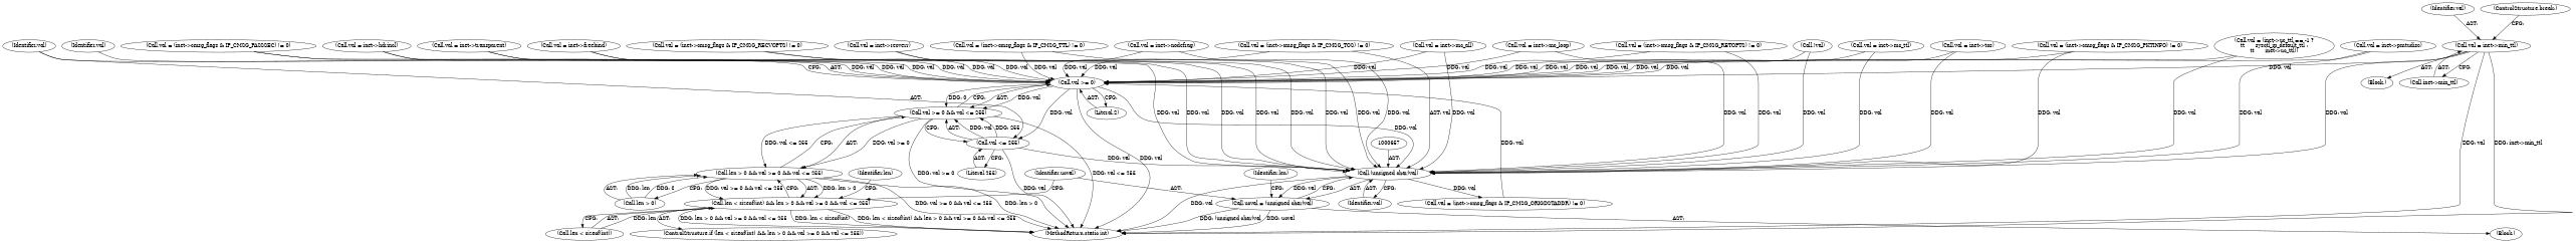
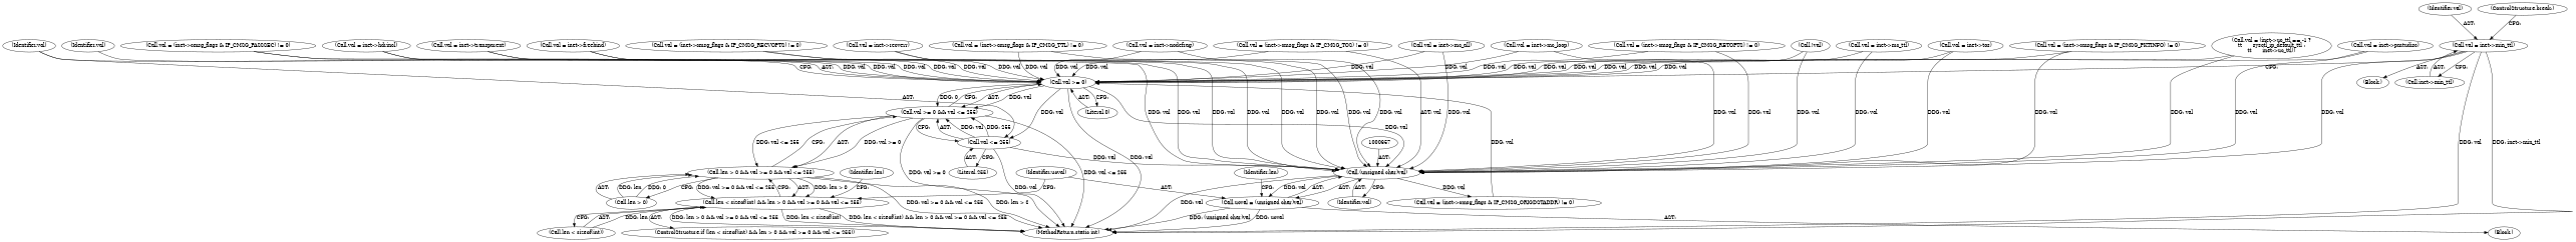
  digraph {
    n1 [label="(Call,val = inet->min_ttl)"]
    n2 [label="(Call,val >= 0)"]
    n3 [label="(Call,(unsigned char)val)"]
    n4 [label="(MethodReturn,static int)"]
    n5 [label="(Block,)"]
    n6 [label="(Call,inet->min_ttl)"]
    n7 [label="(Call,val >= 0 && val <= 255)"]
    n8 [label="(Call,val <= 255)"]
-   n9 [label="(Literal,2)"]
+   n9 [label="(Literal,0)"]
    n10 [label="(Call,ucval = (unsigned char)val)"]
    n11 [label="(Identifier,val)"]
    n12 [label="(Call,val = (inet->cmsg_flags & IP_CMSG_ORIGDSTADDR) != 0)"]
    n13 [label="(Call,len > 0 && val >= 0 && val <= 255)"]
    n14 [label="(Literal,255)"]
    n15 [label="(Call,len < sizeof(int) && len > 0 && val >= 0 && val <= 255)"]
    n16 [label="(Call,len > 0)"]
    n17 [label="(Call,len < sizeof(int))"]
    n18 [label="(ControlStructure,if (len < sizeof(int) && len > 0 && val >= 0 && val <= 255))"]
    n19 [label="(Block,)"]
    n20 [label="(Call,val = inet->pmtudisc)"]
    n21 [label="(Call,val = inet->mc_ttl)"]
    n22 [label="(Call,val = (inet->cmsg_flags & IP_CMSG_RECVOPTS) != 0)"]
    n23 [label="(Call,val = (inet->cmsg_flags & IP_CMSG_RETOPTS) != 0)"]
    n24 [label="(Identifier,val)"]
    n25 [label="(Call,val = inet->tos)"]
    n26 [label="(Call,val = (inet->cmsg_flags & IP_CMSG_TTL) != 0)"]
    n27 [label="(Call,val = inet->mc_all)"]
    n28 [label="(Identifier,len)"]
    n29 [label="(Call,!val)"]
    n30 [label="(ControlStructure,break;)"]
    n31 [label="(Identifier,val)"]
    n32 [label="(Call,val = (inet->cmsg_flags & IP_CMSG_PKTINFO) != 0)"]
    n33 [label="(Call,val = (inet->uc_ttl == -1 ?\n\t\t       sysctl_ip_default_ttl :\n\t\t       inet->uc_ttl))"]
    n34 [label="(Call,val = inet->nodefrag)"]
    n35 [label="(Call,val = inet->mc_loop)"]
    n36 [label="(Identifier,ucval)"]
    n37 [label="(Call,val = (inet->cmsg_flags & IP_CMSG_PASSSEC) != 0)"]
    n38 [label="(Call,val = inet->hdrincl)"]
    n39 [label="(Identifier,val)"]
    n40 [label="(Call,val = inet->transparent)"]
    n41 [label="(Identifier,len)"]
    n42 [label="(Call,val = inet->freebind)"]
    n43 [label="(Call,val = inet->recverr)"]
    n44 [label="(Call,val = (inet->cmsg_flags & IP_CMSG_TOS) != 0)"]
    1000657
-   n1 -> n2 [label="DDG: val"]
+   n1 -> n2 [label="CFG: "]
    n1 -> n3 [label="DDG: val"]
    n1 -> n4 [label="DDG: val"]
    n1 -> n4 [label="DDG: inet->min_ttl"]
    n1 -> n5 [label="AST: "]
    n1 -> n6 [label="CFG: "]
    n2 -> n3 [label="DDG: val"]
    n2 -> n4 [label="DDG: val"]
    n2 -> n7 [label="AST: "]
    n2 -> n7 [label="DDG: val"]
    n2 -> n7 [label="DDG: 0"]
    n2 -> n8 [label="DDG: val"]
    n2 -> n9 [label="CFG: "]
    n3 -> n4 [label="DDG: val"]
    n3 -> n10 [label="AST: "]
    n3 -> n10 [label="DDG: val"]
    n3 -> n11 [label="CFG: "]
    n3 -> n12 [label="DDG: val"]
    n6 -> n1 [label="AST: "]
    n7 -> n2 [label="CFG: "]
    n7 -> n4 [label="DDG: val >= 0"]
    n7 -> n4 [label="DDG: val <= 255"]
    n7 -> n8 [label="CFG: "]
    n7 -> n13 [label="AST: "]
    n7 -> n13 [label="DDG: val >= 0"]
    n7 -> n13 [label="DDG: val <= 255"]
    n8 -> n3 [label="DDG: val"]
    n8 -> n4 [label="DDG: val"]
    n8 -> n7 [label="AST: "]
    n8 -> n7 [label="DDG: val"]
    n8 -> n7 [label="DDG: 255"]
    n8 -> n14 [label="CFG: "]
    n9 -> n2 [label="AST: "]
-   n10 -> n3 [label="CFG: "]
+   n10 -> n3 [label="AST: "]
    n10 -> n4 [label="DDG: (unsigned char)val"]
    n10 -> n4 [label="DDG: ucval"]
    n10 -> n19 [label="AST: "]
    n11 -> n3 [label="AST: "]
    n12 -> n2 [label="DDG: val"]
    n13 -> n4 [label="DDG: val >= 0 && val <= 255"]
    n13 -> n4 [label="DDG: len > 0"]
    n13 -> n7 [label="CFG: "]
    n13 -> n15 [label="AST: "]
    n13 -> n15 [label="DDG: len > 0"]
    n13 -> n15 [label="DDG: val >= 0 && val <= 255"]
    n13 -> n16 [label="CFG: "]
    n14 -> n8 [label="AST: "]
    n15 -> n4 [label="DDG: len > 0 && val >= 0 && val <= 255"]
    n15 -> n4 [label="DDG: len < sizeof(int)"]
    n15 -> n4 [label="DDG: len < sizeof(int) && len > 0 && val >= 0 && val <= 255"]
    n15 -> n13 [label="CFG: "]
    n15 -> n17 [label="CFG: "]
    n15 -> n18 [label="AST: "]
    n16 -> n13 [label="AST: "]
    n16 -> n13 [label="DDG: len"]
    n16 -> n13 [label="DDG: 0"]
    n17 -> n15 [label="AST: "]
    n17 -> n15 [label="DDG: len"]
    n20 -> n2 [label="DDG: val"]
    n20 -> n3 [label="DDG: val"]
    n21 -> n2 [label="DDG: val"]
    n21 -> n3 [label="DDG: val"]
    n22 -> n2 [label="DDG: val"]
    n22 -> n3 [label="DDG: val"]
    n23 -> n2 [label="DDG: val"]
    n23 -> n3 [label="DDG: val"]
    n24 -> n1 [label="AST: "]
    n25 -> n2 [label="DDG: val"]
    n25 -> n3 [label="DDG: val"]
    n26 -> n2 [label="DDG: val"]
    n26 -> n3 [label="DDG: val"]
    n27 -> n2 [label="DDG: val"]
    n27 -> n3 [label="DDG: val"]
    n28 -> n10 [label="CFG: "]
    n29 -> n2 [label="DDG: val"]
    n29 -> n3 [label="DDG: val"]
    n30 -> n1 [label="CFG: "]
    n31 -> n2 [label="CFG: "]
    n31 -> n8 [label="AST: "]
    n32 -> n2 [label="DDG: val"]
    n32 -> n3 [label="DDG: val"]
    n33 -> n2 [label="DDG: val"]
    n33 -> n3 [label="DDG: val"]
    n34 -> n2 [label="DDG: val"]
    n34 -> n3 [label="DDG: val"]
    n35 -> n2 [label="DDG: val"]
    n35 -> n3 [label="DDG: val"]
    n36 -> n10 [label="AST: "]
    n36 -> n15 [label="CFG: "]
    n37 -> n2 [label="DDG: val"]
    n37 -> n3 [label="DDG: val"]
    n38 -> n2 [label="DDG: val"]
    n38 -> n3 [label="DDG: val"]
    n39 -> n2 [label="AST: "]
    n40 -> n2 [label="DDG: val"]
    n40 -> n3 [label="DDG: val"]
    n41 -> n15 [label="CFG: "]
    n42 -> n2 [label="DDG: val"]
    n42 -> n3 [label="DDG: val"]
    n43 -> n2 [label="DDG: val"]
    n43 -> n3 [label="DDG: val"]
    n44 -> n2 [label="DDG: val"]
    n44 -> n3 [label="AST: val"]
    1000657 -> n3 [label="AST: "]
  }
